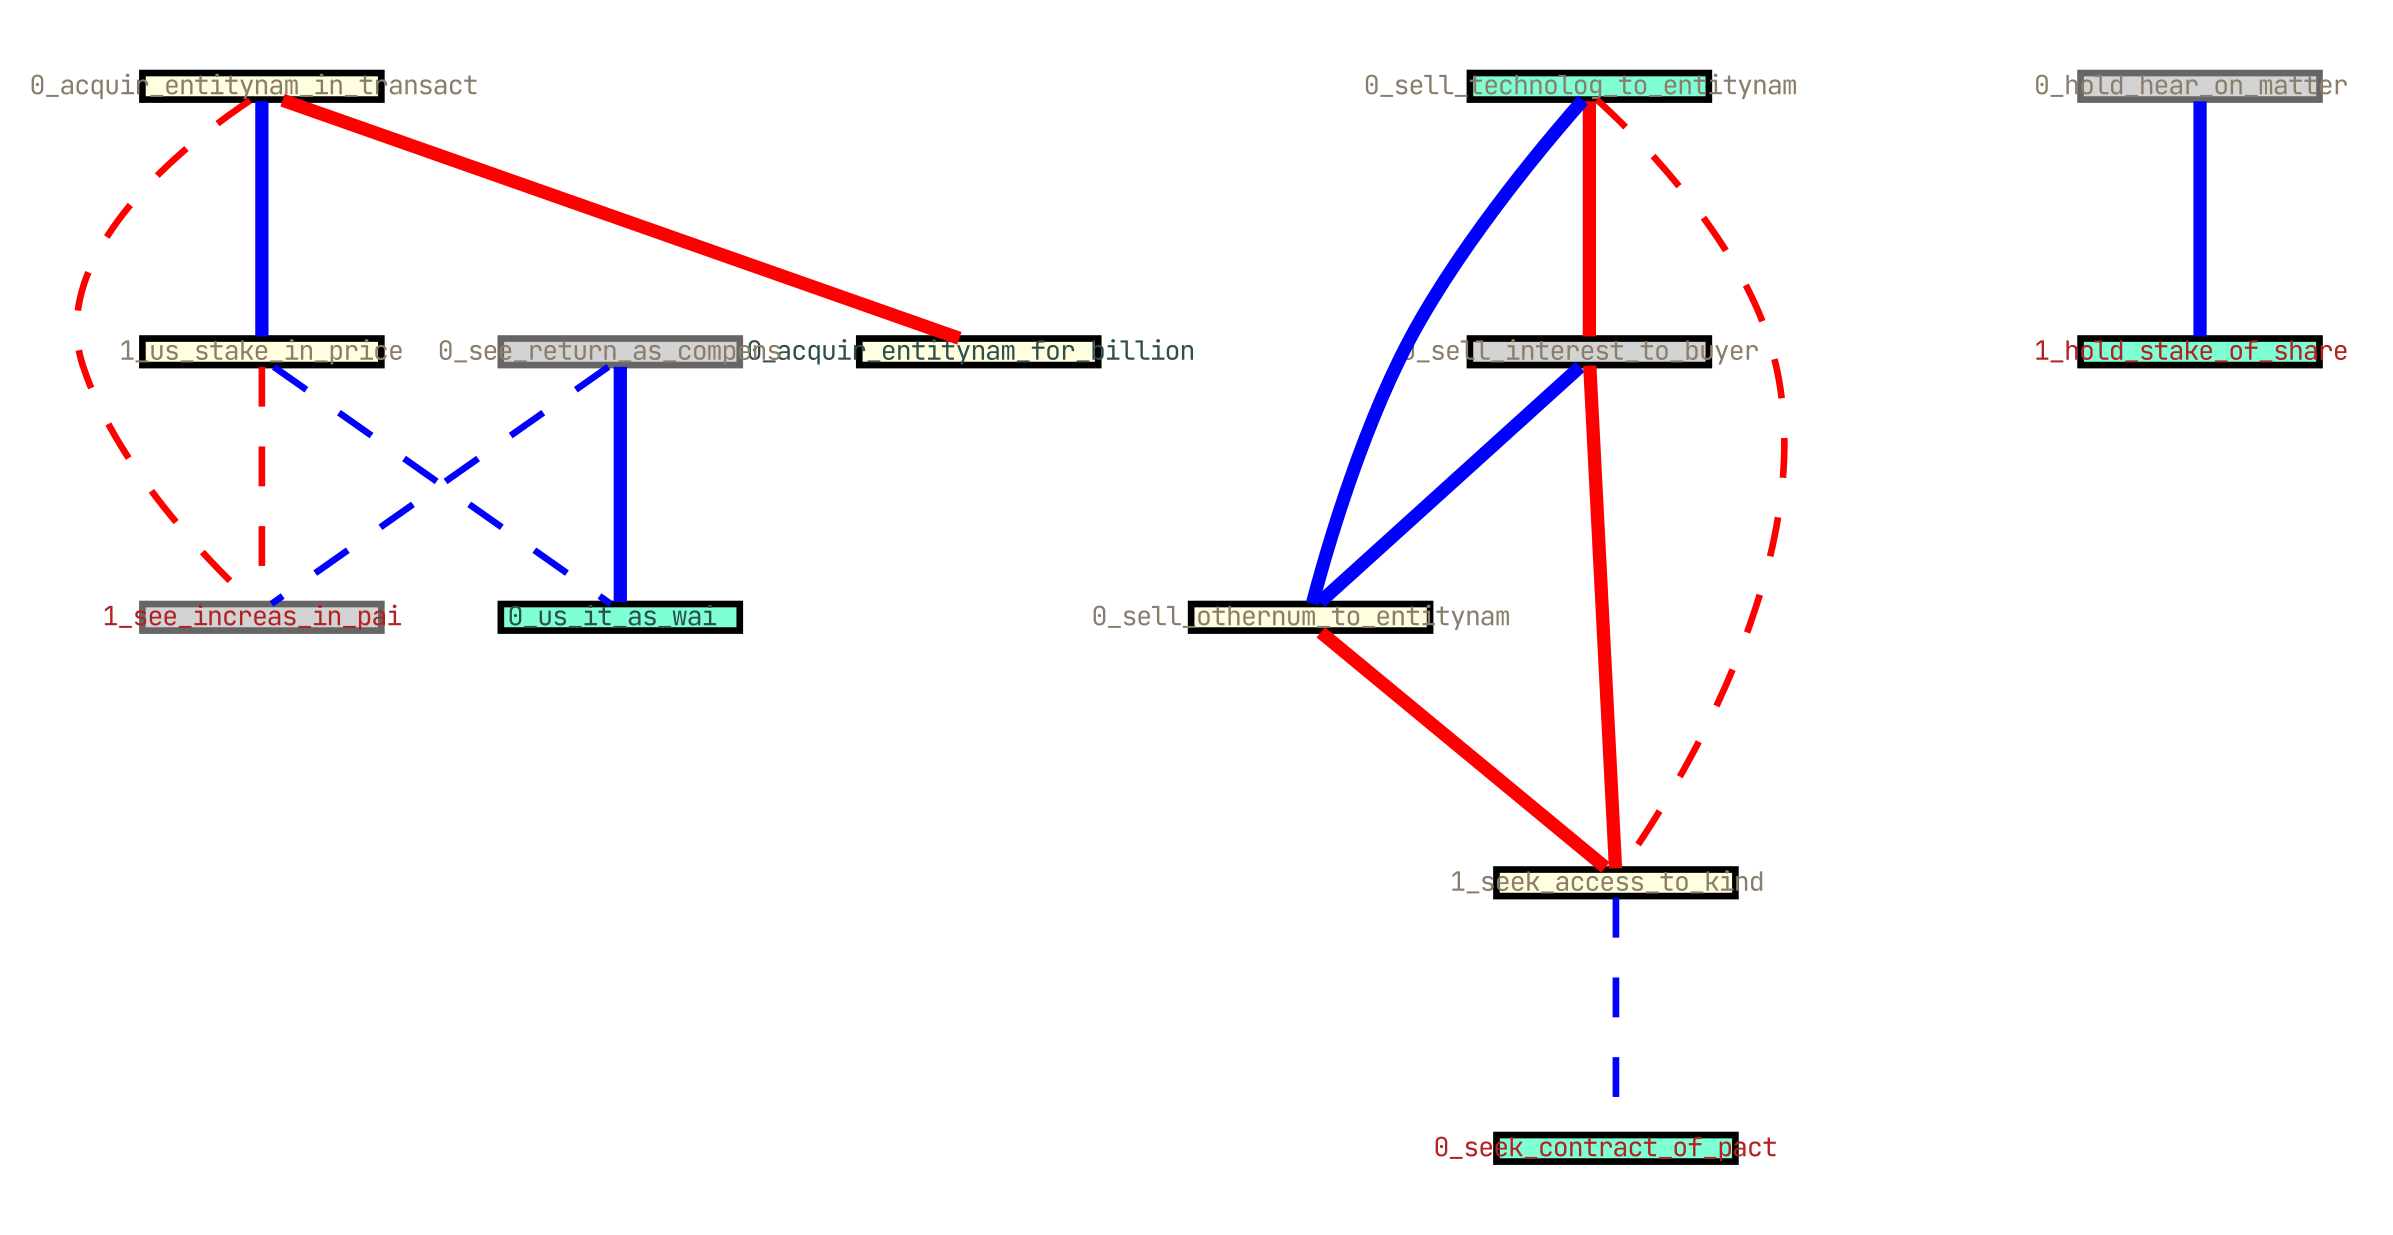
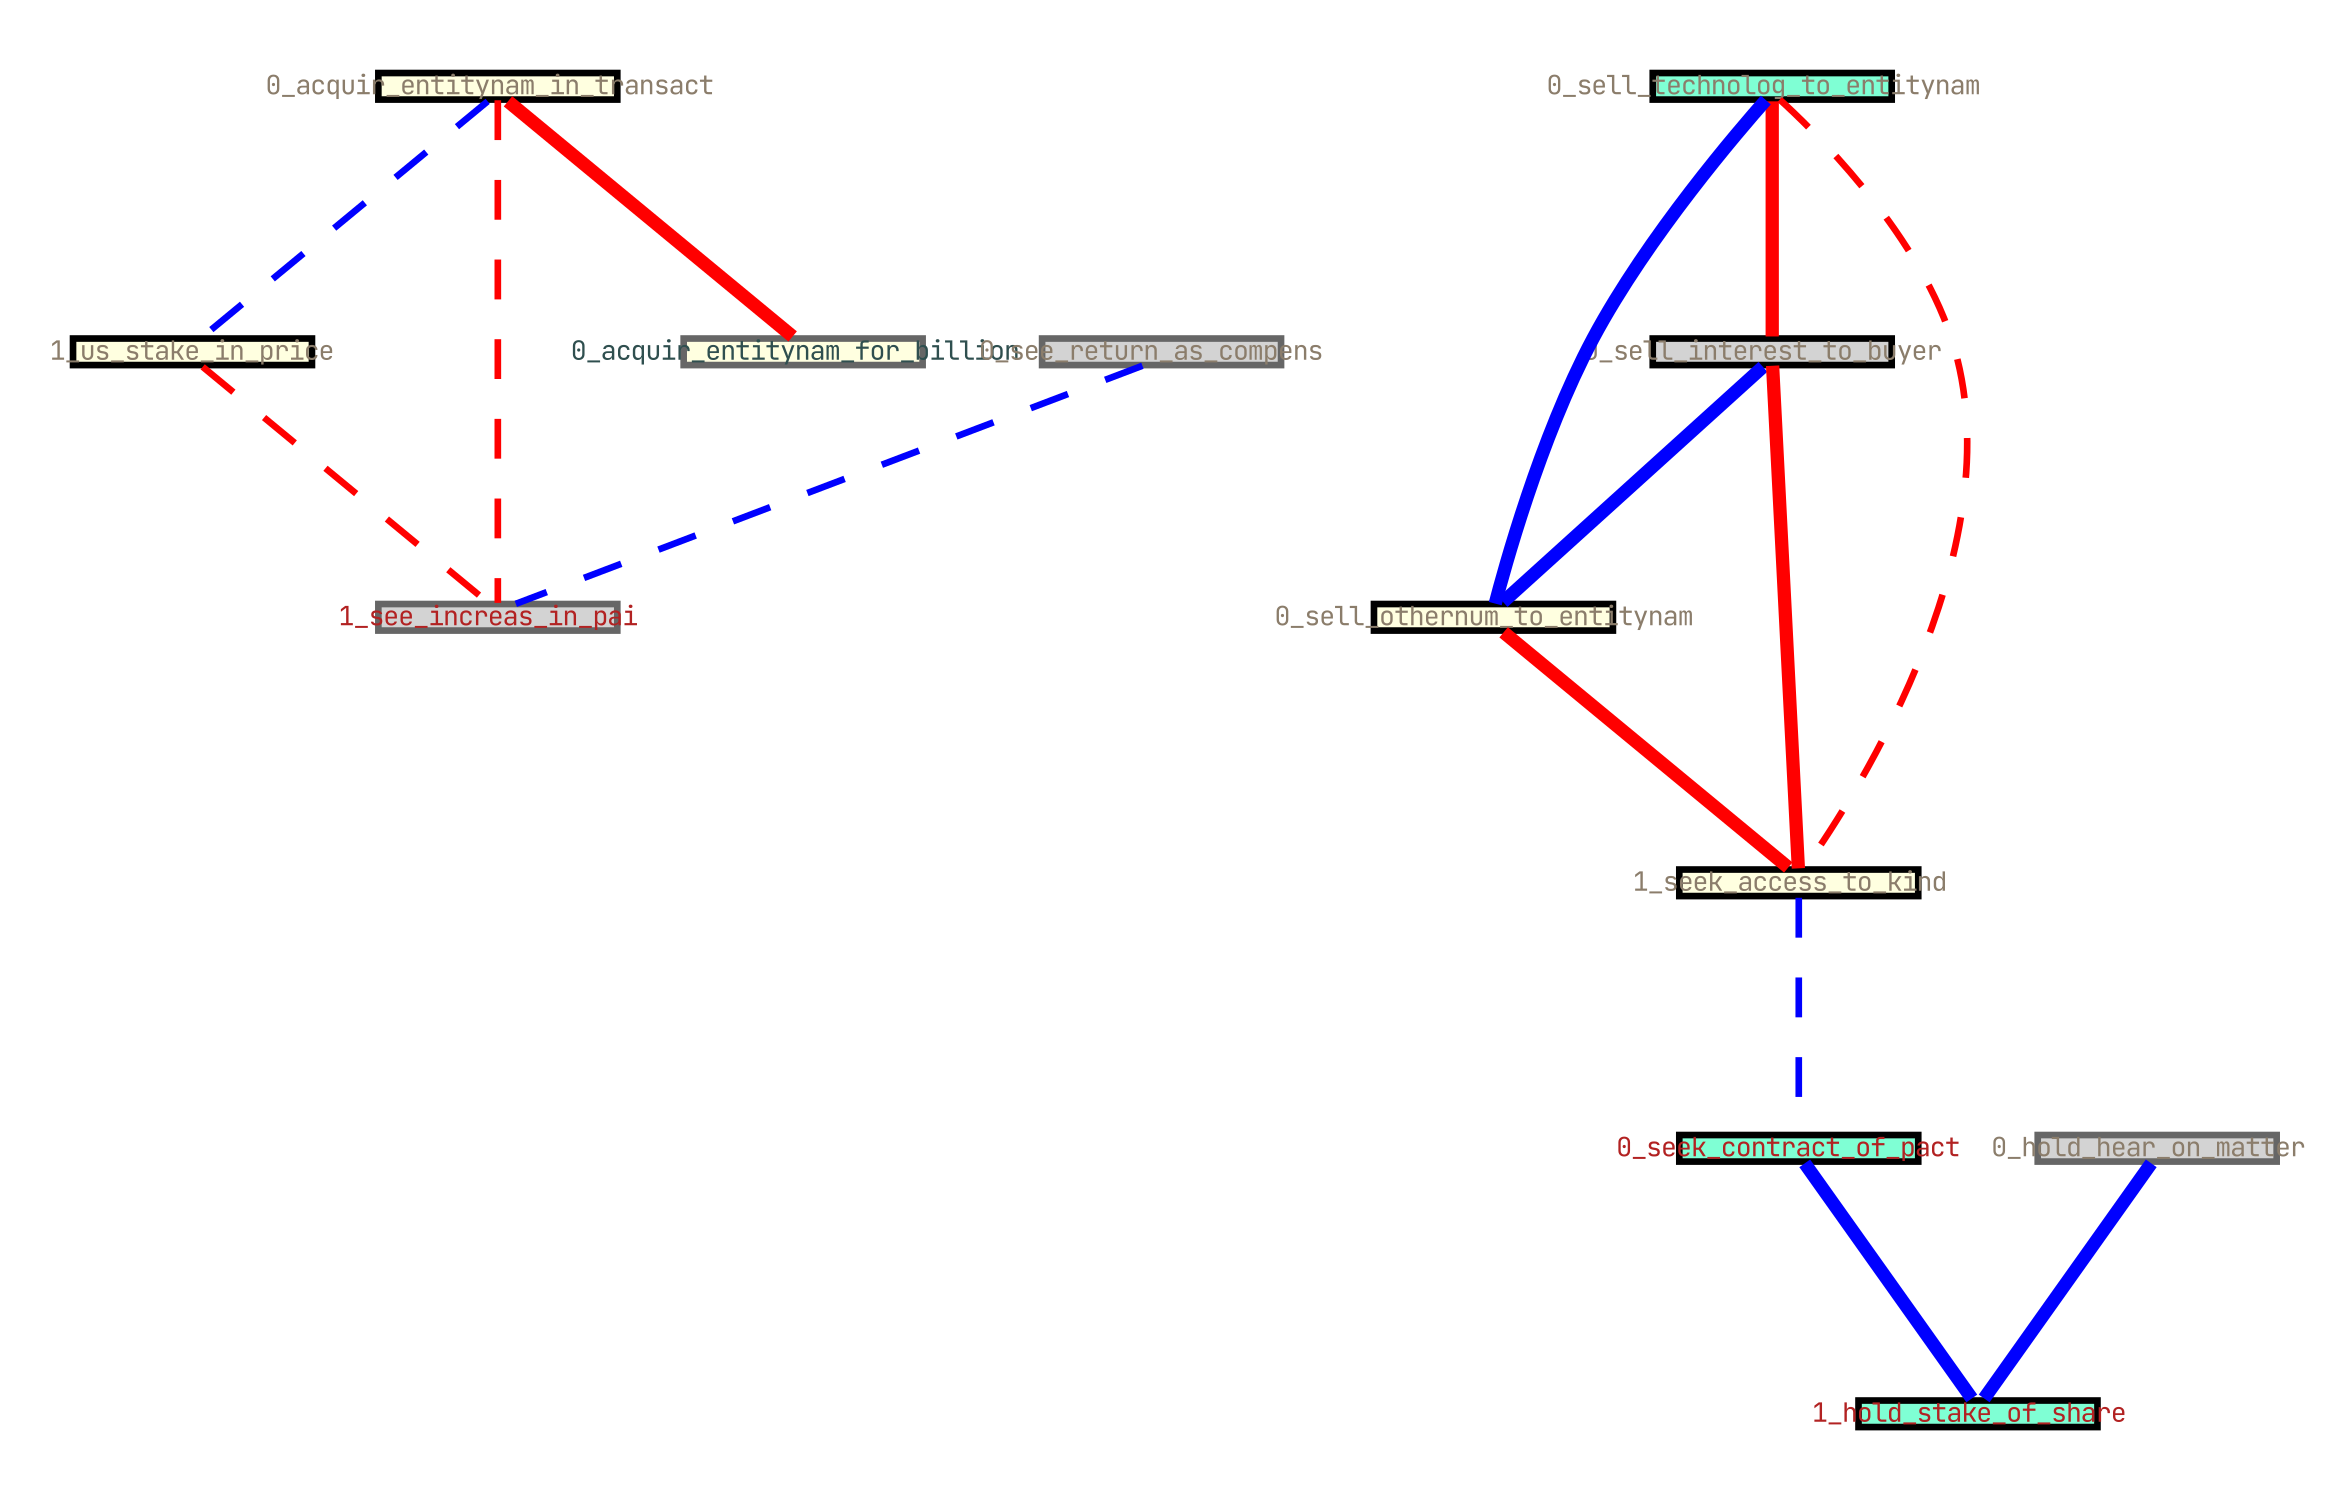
  graph {
    fontname="JetBrains Mono"
    node [color=black fillcolor=lightyellow fixedsize=true fontcolor="#8b7d6b" fontname="JetBrains Mono" fontsize=4 shape=polygon style=filled]
    edge [color=blue fontname="JetBrains Mono" style=bold w=1]
    "0_acquir_entitynam_in_transact " [height=.06 width=.5]
    "0_sell_technolog_to_entitynam " [fillcolor=aquamarine height=.06 width=.5]
    n3 [height=.06 label="1_us_stake_in_price" width=.5]
    "0_sell_interest_to_buyer " [fillcolor=lightgrey height=.06 width=.5]
    "0_sell_othernum_to_entitynam " [height=.06 width=.5]
    "0_hold_hear_on_matter " [color=gray40 fillcolor=lightgrey height=.06 width=.5]
    "0_see_return_as_compens " [color=gray40 fillcolor=lightgrey height=.06 width=.5]
    "1_seek_access_to_kind " [height=.06 width=.5]
    "0_seek_contract_of_pact " [fillcolor=aquamarine fontcolor="#b22222" height=.06 width=.5]
    "1_see_increas_in_pai " [color=gray40 fillcolor=lightgrey fontcolor="#b22222" height=.06 width=.5]
    "1_hold_stake_of_share " [fillcolor=aquamarine fontcolor="#b22222" height=.06 width=.5]
-   "0_acquir_entitynam_for_billion " [fontcolor="#2f4f4f" height=.06 width=.5]
-   "0_us_it_as_wai " [fillcolor=aquamarine fontcolor="#2f4f4f" height=.06 width=.5]
+   "0_acquir_entitynam_for_billion " [color=gray40 fontcolor="#2f4f4f" height=.06 width=.5]
    subgraph sub_1 {
      "0_acquir_entitynam_in_transact "
      "0_sell_technolog_to_entitynam "
      n3
      "0_sell_interest_to_buyer "
      "0_sell_othernum_to_entitynam "
      "0_hold_hear_on_matter "
      "0_see_return_as_compens "
      "1_seek_access_to_kind "
    }
    subgraph sub_2 {
      "0_seek_contract_of_pact "
      "1_see_increas_in_pai "
      "1_hold_stake_of_share "
    }
-   "0_acquir_entitynam_in_transact " -- n3
+   "0_acquir_entitynam_in_transact " -- n3 [style=dashed]
    "0_acquir_entitynam_in_transact " -- "1_see_increas_in_pai " [color=red style=dashed]
    "0_acquir_entitynam_in_transact " -- "0_acquir_entitynam_for_billion " [color=red w=2]
    "0_sell_technolog_to_entitynam " -- "0_sell_interest_to_buyer " [color=red w=2]
    "0_sell_technolog_to_entitynam " -- "0_sell_othernum_to_entitynam " [w=3]
    "0_sell_technolog_to_entitynam " -- "1_seek_access_to_kind " [color=red style=dashed]
    n3 -- "1_see_increas_in_pai " [color=red style=dashed]
-   n3 -- "0_us_it_as_wai " [style=dashed]
    "0_sell_interest_to_buyer " -- "0_sell_othernum_to_entitynam " [w=2]
    "0_sell_interest_to_buyer " -- "1_seek_access_to_kind " [color=red]
    "0_sell_othernum_to_entitynam " -- "1_seek_access_to_kind " [color=red]
    "0_hold_hear_on_matter " -- "1_hold_stake_of_share "
    "0_see_return_as_compens " -- "1_see_increas_in_pai " [style=dashed]
-   "0_see_return_as_compens " -- "0_us_it_as_wai "
    "1_seek_access_to_kind " -- "0_seek_contract_of_pact " [style=dashed]
+   "0_seek_contract_of_pact " -- "1_hold_stake_of_share "
  }
